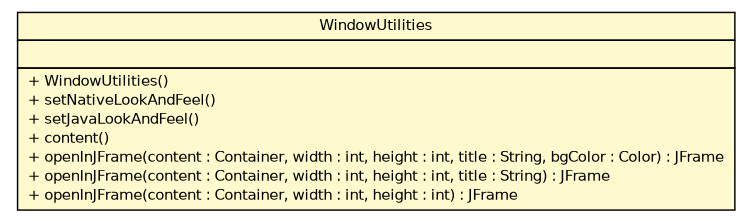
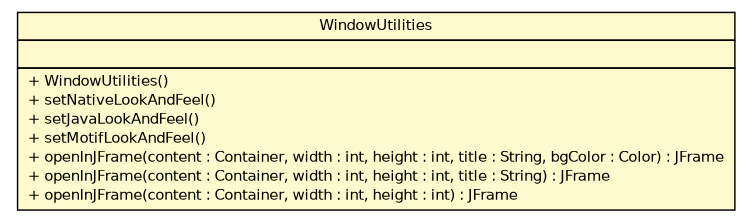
  digraph {
    nodesep=0.25
    ranksep=0.5
    rankdir=LR
-   n1 [fontcolor=black fontname=Helvetica fontsize=10.0 label=<<table title="sorcer.ui.util.WindowUtilities" border="0" cellborder="1" cellspacing="0" cellpadding="2" port="p" bgcolor="lemonChiffon" href="./WindowUtilities.html"> 		<tr><td><table border="0" cellspacing="0" cellpadding="1"> <tr><td align="center" balign="center"> WindowUtilities </td></tr> 		</table></td></tr> 		<tr><td><table border="0" cellspacing="0" cellpadding="1"> <tr><td align="left" balign="left">  </td></tr> 		</table></td></tr> 		<tr><td><table border="0" cellspacing="0" cellpadding="1"> <tr><td align="left" balign="left"> + WindowUtilities() </td></tr> <tr><td align="left" balign="left"> + setNativeLookAndFeel() </td></tr> <tr><td align="left" balign="left"> + setJavaLookAndFeel() </td></tr> <tr><td align="left" balign="left"> + content() </td></tr> <tr><td align="left" balign="left"> + openInJFrame(content : Container, width : int, height : int, title : String, bgColor : Color) : JFrame </td></tr> <tr><td align="left" balign="left"> + openInJFrame(content : Container, width : int, height : int, title : String) : JFrame </td></tr> <tr><td align="left" balign="left"> + openInJFrame(content : Container, width : int, height : int) : JFrame </td></tr> 		</table></td></tr> 		</table>> shape=plaintext]
+   n1 [fontcolor=black fontname=Helvetica fontsize=10.0 label=<<table title="sorcer.ui.util.WindowUtilities" border="0" cellborder="1" cellspacing="0" cellpadding="2" port="p" bgcolor="lemonChiffon" href="./WindowUtilities.html"> 		<tr><td><table border="0" cellspacing="0" cellpadding="1"> <tr><td align="center" balign="center"> WindowUtilities </td></tr> 		</table></td></tr> 		<tr><td><table border="0" cellspacing="0" cellpadding="1"> <tr><td align="left" balign="left">  </td></tr> 		</table></td></tr> 		<tr><td><table border="0" cellspacing="0" cellpadding="1"> <tr><td align="left" balign="left"> + WindowUtilities() </td></tr> <tr><td align="left" balign="left"> + setNativeLookAndFeel() </td></tr> <tr><td align="left" balign="left"> + setJavaLookAndFeel() </td></tr> <tr><td align="left" balign="left"> + setMotifLookAndFeel() </td></tr> <tr><td align="left" balign="left"> + openInJFrame(content : Container, width : int, height : int, title : String, bgColor : Color) : JFrame </td></tr> <tr><td align="left" balign="left"> + openInJFrame(content : Container, width : int, height : int, title : String) : JFrame </td></tr> <tr><td align="left" balign="left"> + openInJFrame(content : Container, width : int, height : int) : JFrame </td></tr> 		</table></td></tr> 		</table>> shape=plaintext]
  }
